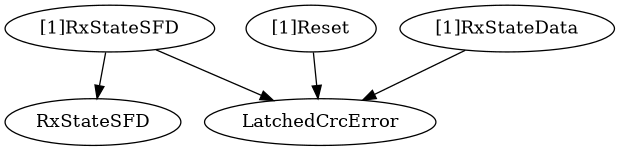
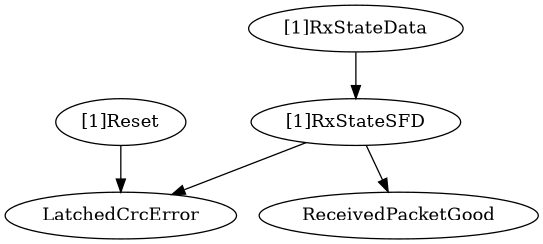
  strict digraph {
    node [complexity=3]
-   ReceivedPacketGood [complexity=0 importance=0.0298442783004 rank=0.0 label=RxStateSFD]
+   ReceivedPacketGood [complexity=0 importance=0.0298442783004 rank=0.0]
    LatchedCrcError [complexity=2 importance=0.0616120262857 rank=0.0308060131429]
    "[1]RxStateSFD" [importance=0.137184271223 rank=0.0457280904078]
    "[1]Reset" [importance=0.198796297509 rank=0.066265432503]
    "[1]RxStateData" [importance=0.0755722449376 rank=0.0251907483125]
    "[1]RxStateSFD" -> ReceivedPacketGood
    "[1]RxStateSFD" -> LatchedCrcError
    "[1]Reset" -> LatchedCrcError
-   "[1]RxStateData" -> LatchedCrcError
+   "[1]RxStateData" -> "[1]RxStateSFD"
  }
